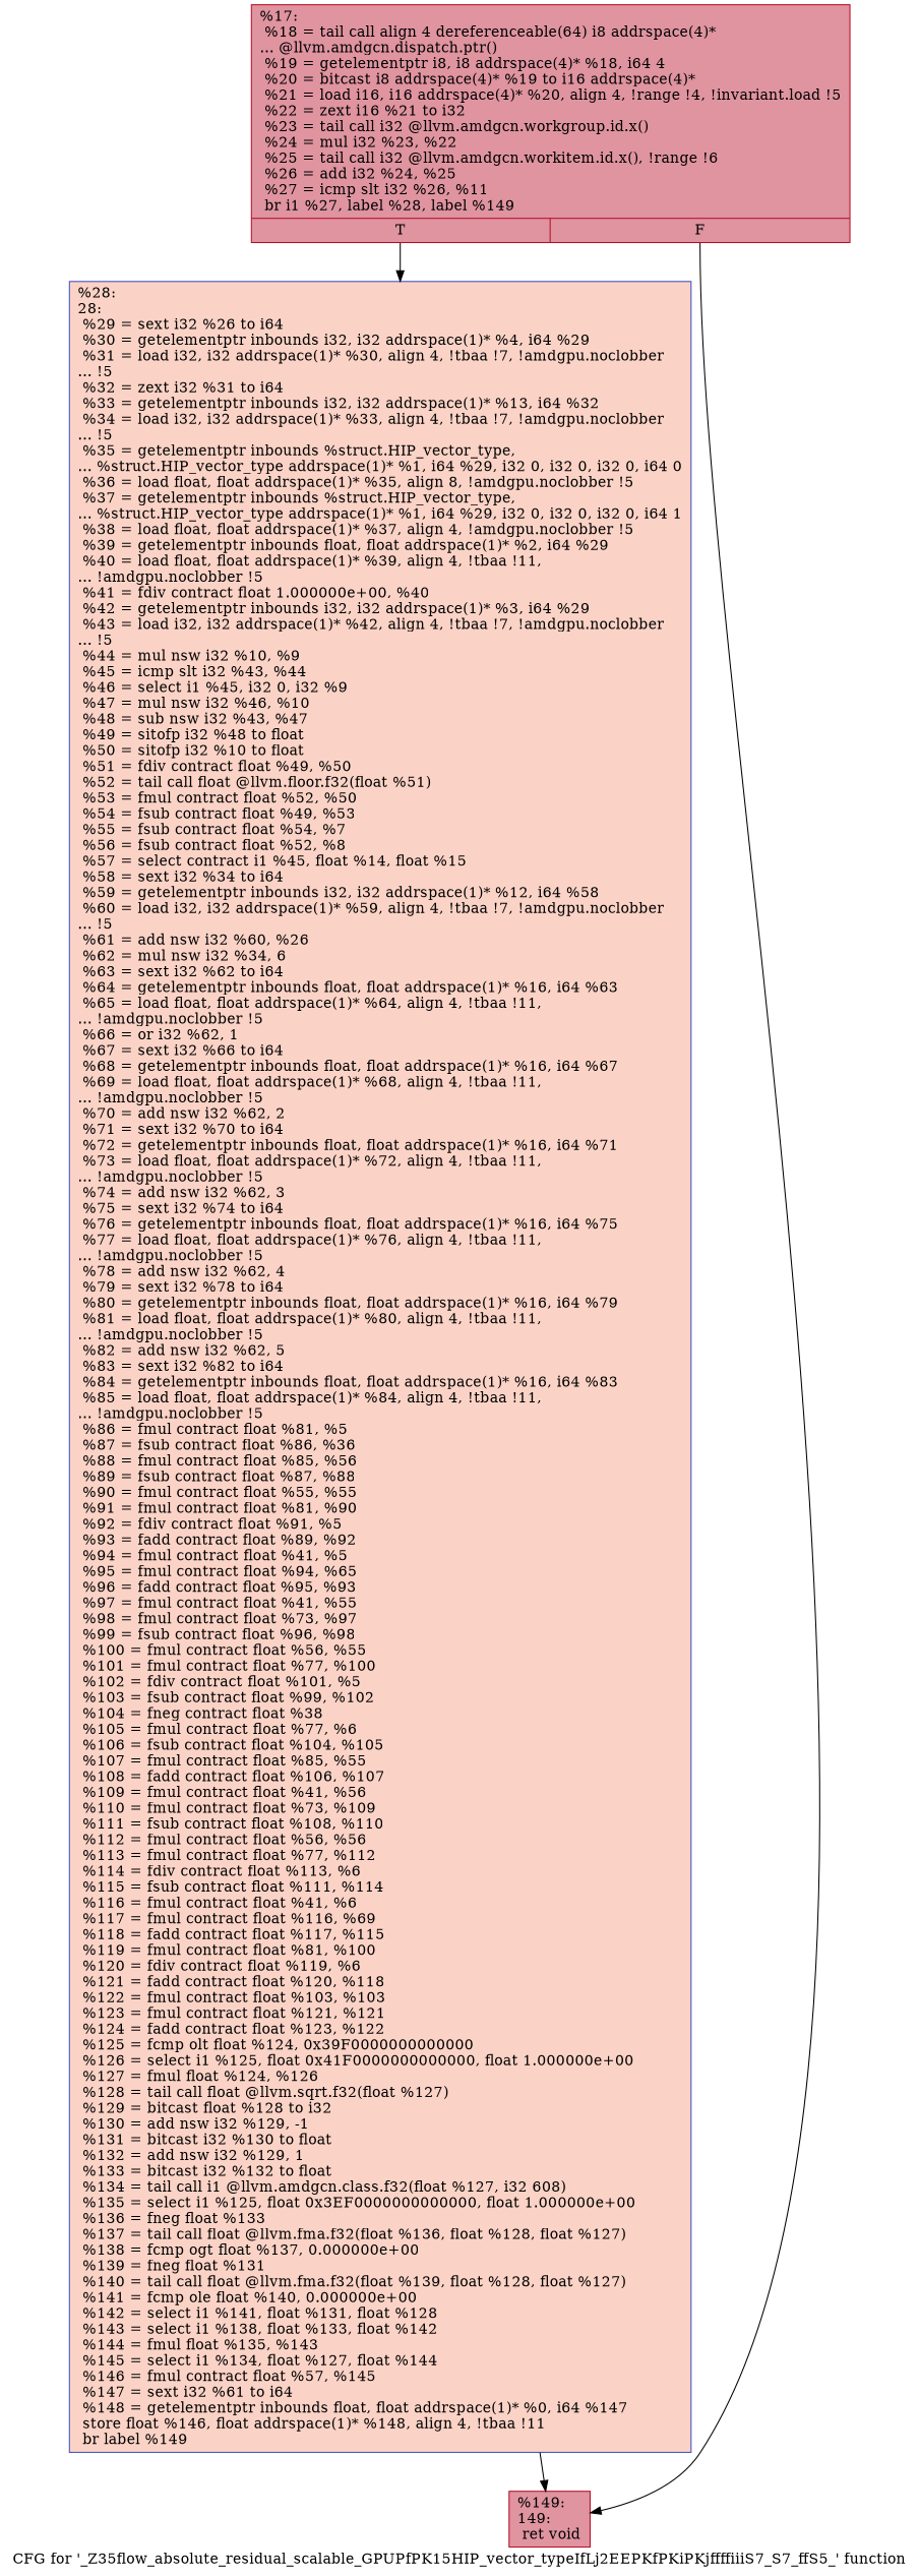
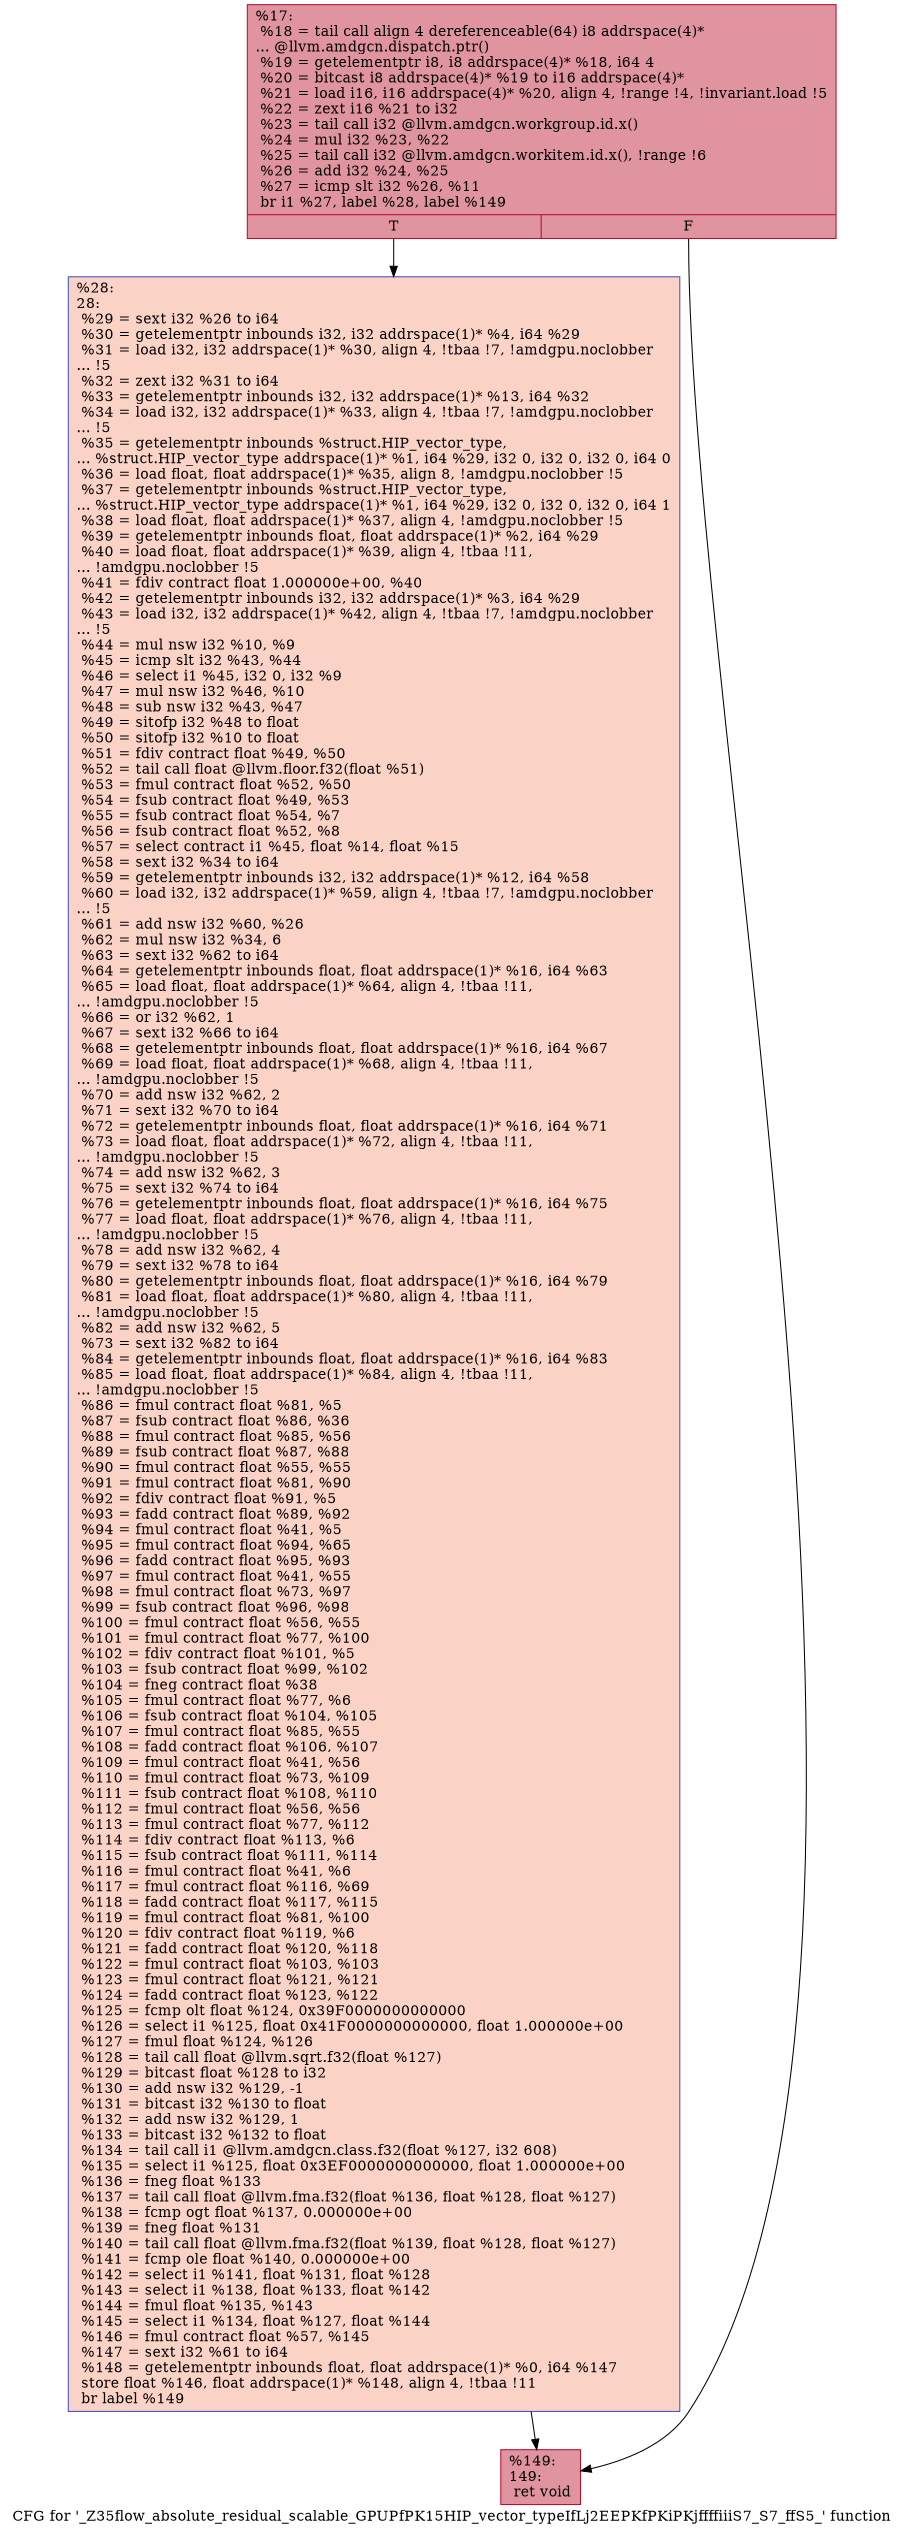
  digraph {
    label="CFG for '_Z35flow_absolute_residual_scalable_GPUPfPK15HIP_vector_typeIfLj2EEPKfPKiPKjffffiiiS7_S7_ffS5_' function"
    node [color="#b70d28ff" fillcolor="#b70d2870" shape=record style=filled]
    n1 [label="{%17:\l  %18 = tail call align 4 dereferenceable(64) i8 addrspace(4)*\l... @llvm.amdgcn.dispatch.ptr()\l  %19 = getelementptr i8, i8 addrspace(4)* %18, i64 4\l  %20 = bitcast i8 addrspace(4)* %19 to i16 addrspace(4)*\l  %21 = load i16, i16 addrspace(4)* %20, align 4, !range !4, !invariant.load !5\l  %22 = zext i16 %21 to i32\l  %23 = tail call i32 @llvm.amdgcn.workgroup.id.x()\l  %24 = mul i32 %23, %22\l  %25 = tail call i32 @llvm.amdgcn.workitem.id.x(), !range !6\l  %26 = add i32 %24, %25\l  %27 = icmp slt i32 %26, %11\l  br i1 %27, label %28, label %149\l|{<s0>T|<s1>F}}"]
-   n2 [color="#3d50c3ff" fillcolor="#f59c7d70" label="{%28:\l28:                                               \l  %29 = sext i32 %26 to i64\l  %30 = getelementptr inbounds i32, i32 addrspace(1)* %4, i64 %29\l  %31 = load i32, i32 addrspace(1)* %30, align 4, !tbaa !7, !amdgpu.noclobber\l... !5\l  %32 = zext i32 %31 to i64\l  %33 = getelementptr inbounds i32, i32 addrspace(1)* %13, i64 %32\l  %34 = load i32, i32 addrspace(1)* %33, align 4, !tbaa !7, !amdgpu.noclobber\l... !5\l  %35 = getelementptr inbounds %struct.HIP_vector_type,\l... %struct.HIP_vector_type addrspace(1)* %1, i64 %29, i32 0, i32 0, i32 0, i64 0\l  %36 = load float, float addrspace(1)* %35, align 8, !amdgpu.noclobber !5\l  %37 = getelementptr inbounds %struct.HIP_vector_type,\l... %struct.HIP_vector_type addrspace(1)* %1, i64 %29, i32 0, i32 0, i32 0, i64 1\l  %38 = load float, float addrspace(1)* %37, align 4, !amdgpu.noclobber !5\l  %39 = getelementptr inbounds float, float addrspace(1)* %2, i64 %29\l  %40 = load float, float addrspace(1)* %39, align 4, !tbaa !11,\l... !amdgpu.noclobber !5\l  %41 = fdiv contract float 1.000000e+00, %40\l  %42 = getelementptr inbounds i32, i32 addrspace(1)* %3, i64 %29\l  %43 = load i32, i32 addrspace(1)* %42, align 4, !tbaa !7, !amdgpu.noclobber\l... !5\l  %44 = mul nsw i32 %10, %9\l  %45 = icmp slt i32 %43, %44\l  %46 = select i1 %45, i32 0, i32 %9\l  %47 = mul nsw i32 %46, %10\l  %48 = sub nsw i32 %43, %47\l  %49 = sitofp i32 %48 to float\l  %50 = sitofp i32 %10 to float\l  %51 = fdiv contract float %49, %50\l  %52 = tail call float @llvm.floor.f32(float %51)\l  %53 = fmul contract float %52, %50\l  %54 = fsub contract float %49, %53\l  %55 = fsub contract float %54, %7\l  %56 = fsub contract float %52, %8\l  %57 = select contract i1 %45, float %14, float %15\l  %58 = sext i32 %34 to i64\l  %59 = getelementptr inbounds i32, i32 addrspace(1)* %12, i64 %58\l  %60 = load i32, i32 addrspace(1)* %59, align 4, !tbaa !7, !amdgpu.noclobber\l... !5\l  %61 = add nsw i32 %60, %26\l  %62 = mul nsw i32 %34, 6\l  %63 = sext i32 %62 to i64\l  %64 = getelementptr inbounds float, float addrspace(1)* %16, i64 %63\l  %65 = load float, float addrspace(1)* %64, align 4, !tbaa !11,\l... !amdgpu.noclobber !5\l  %66 = or i32 %62, 1\l  %67 = sext i32 %66 to i64\l  %68 = getelementptr inbounds float, float addrspace(1)* %16, i64 %67\l  %69 = load float, float addrspace(1)* %68, align 4, !tbaa !11,\l... !amdgpu.noclobber !5\l  %70 = add nsw i32 %62, 2\l  %71 = sext i32 %70 to i64\l  %72 = getelementptr inbounds float, float addrspace(1)* %16, i64 %71\l  %73 = load float, float addrspace(1)* %72, align 4, !tbaa !11,\l... !amdgpu.noclobber !5\l  %74 = add nsw i32 %62, 3\l  %75 = sext i32 %74 to i64\l  %76 = getelementptr inbounds float, float addrspace(1)* %16, i64 %75\l  %77 = load float, float addrspace(1)* %76, align 4, !tbaa !11,\l... !amdgpu.noclobber !5\l  %78 = add nsw i32 %62, 4\l  %79 = sext i32 %78 to i64\l  %80 = getelementptr inbounds float, float addrspace(1)* %16, i64 %79\l  %81 = load float, float addrspace(1)* %80, align 4, !tbaa !11,\l... !amdgpu.noclobber !5\l  %82 = add nsw i32 %62, 5\l  %83 = sext i32 %82 to i64\l  %84 = getelementptr inbounds float, float addrspace(1)* %16, i64 %83\l  %85 = load float, float addrspace(1)* %84, align 4, !tbaa !11,\l... !amdgpu.noclobber !5\l  %86 = fmul contract float %81, %5\l  %87 = fsub contract float %86, %36\l  %88 = fmul contract float %85, %56\l  %89 = fsub contract float %87, %88\l  %90 = fmul contract float %55, %55\l  %91 = fmul contract float %81, %90\l  %92 = fdiv contract float %91, %5\l  %93 = fadd contract float %89, %92\l  %94 = fmul contract float %41, %5\l  %95 = fmul contract float %94, %65\l  %96 = fadd contract float %95, %93\l  %97 = fmul contract float %41, %55\l  %98 = fmul contract float %73, %97\l  %99 = fsub contract float %96, %98\l  %100 = fmul contract float %56, %55\l  %101 = fmul contract float %77, %100\l  %102 = fdiv contract float %101, %5\l  %103 = fsub contract float %99, %102\l  %104 = fneg contract float %38\l  %105 = fmul contract float %77, %6\l  %106 = fsub contract float %104, %105\l  %107 = fmul contract float %85, %55\l  %108 = fadd contract float %106, %107\l  %109 = fmul contract float %41, %56\l  %110 = fmul contract float %73, %109\l  %111 = fsub contract float %108, %110\l  %112 = fmul contract float %56, %56\l  %113 = fmul contract float %77, %112\l  %114 = fdiv contract float %113, %6\l  %115 = fsub contract float %111, %114\l  %116 = fmul contract float %41, %6\l  %117 = fmul contract float %116, %69\l  %118 = fadd contract float %117, %115\l  %119 = fmul contract float %81, %100\l  %120 = fdiv contract float %119, %6\l  %121 = fadd contract float %120, %118\l  %122 = fmul contract float %103, %103\l  %123 = fmul contract float %121, %121\l  %124 = fadd contract float %123, %122\l  %125 = fcmp olt float %124, 0x39F0000000000000\l  %126 = select i1 %125, float 0x41F0000000000000, float 1.000000e+00\l  %127 = fmul float %124, %126\l  %128 = tail call float @llvm.sqrt.f32(float %127)\l  %129 = bitcast float %128 to i32\l  %130 = add nsw i32 %129, -1\l  %131 = bitcast i32 %130 to float\l  %132 = add nsw i32 %129, 1\l  %133 = bitcast i32 %132 to float\l  %134 = tail call i1 @llvm.amdgcn.class.f32(float %127, i32 608)\l  %135 = select i1 %125, float 0x3EF0000000000000, float 1.000000e+00\l  %136 = fneg float %133\l  %137 = tail call float @llvm.fma.f32(float %136, float %128, float %127)\l  %138 = fcmp ogt float %137, 0.000000e+00\l  %139 = fneg float %131\l  %140 = tail call float @llvm.fma.f32(float %139, float %128, float %127)\l  %141 = fcmp ole float %140, 0.000000e+00\l  %142 = select i1 %141, float %131, float %128\l  %143 = select i1 %138, float %133, float %142\l  %144 = fmul float %135, %143\l  %145 = select i1 %134, float %127, float %144\l  %146 = fmul contract float %57, %145\l  %147 = sext i32 %61 to i64\l  %148 = getelementptr inbounds float, float addrspace(1)* %0, i64 %147\l  store float %146, float addrspace(1)* %148, align 4, !tbaa !11\l  br label %149\l}"]
+   n2 [color="#3d50c3ff" fillcolor="#f59c7d70" label="{%28:\l28:                                               \l  %29 = sext i32 %26 to i64\l  %30 = getelementptr inbounds i32, i32 addrspace(1)* %4, i64 %29\l  %31 = load i32, i32 addrspace(1)* %30, align 4, !tbaa !7, !amdgpu.noclobber\l... !5\l  %32 = zext i32 %31 to i64\l  %33 = getelementptr inbounds i32, i32 addrspace(1)* %13, i64 %32\l  %34 = load i32, i32 addrspace(1)* %33, align 4, !tbaa !7, !amdgpu.noclobber\l... !5\l  %35 = getelementptr inbounds %struct.HIP_vector_type,\l... %struct.HIP_vector_type addrspace(1)* %1, i64 %29, i32 0, i32 0, i32 0, i64 0\l  %36 = load float, float addrspace(1)* %35, align 8, !amdgpu.noclobber !5\l  %37 = getelementptr inbounds %struct.HIP_vector_type,\l... %struct.HIP_vector_type addrspace(1)* %1, i64 %29, i32 0, i32 0, i32 0, i64 1\l  %38 = load float, float addrspace(1)* %37, align 4, !amdgpu.noclobber !5\l  %39 = getelementptr inbounds float, float addrspace(1)* %2, i64 %29\l  %40 = load float, float addrspace(1)* %39, align 4, !tbaa !11,\l... !amdgpu.noclobber !5\l  %41 = fdiv contract float 1.000000e+00, %40\l  %42 = getelementptr inbounds i32, i32 addrspace(1)* %3, i64 %29\l  %43 = load i32, i32 addrspace(1)* %42, align 4, !tbaa !7, !amdgpu.noclobber\l... !5\l  %44 = mul nsw i32 %10, %9\l  %45 = icmp slt i32 %43, %44\l  %46 = select i1 %45, i32 0, i32 %9\l  %47 = mul nsw i32 %46, %10\l  %48 = sub nsw i32 %43, %47\l  %49 = sitofp i32 %48 to float\l  %50 = sitofp i32 %10 to float\l  %51 = fdiv contract float %49, %50\l  %52 = tail call float @llvm.floor.f32(float %51)\l  %53 = fmul contract float %52, %50\l  %54 = fsub contract float %49, %53\l  %55 = fsub contract float %54, %7\l  %56 = fsub contract float %52, %8\l  %57 = select contract i1 %45, float %14, float %15\l  %58 = sext i32 %34 to i64\l  %59 = getelementptr inbounds i32, i32 addrspace(1)* %12, i64 %58\l  %60 = load i32, i32 addrspace(1)* %59, align 4, !tbaa !7, !amdgpu.noclobber\l... !5\l  %61 = add nsw i32 %60, %26\l  %62 = mul nsw i32 %34, 6\l  %63 = sext i32 %62 to i64\l  %64 = getelementptr inbounds float, float addrspace(1)* %16, i64 %63\l  %65 = load float, float addrspace(1)* %64, align 4, !tbaa !11,\l... !amdgpu.noclobber !5\l  %66 = or i32 %62, 1\l  %67 = sext i32 %66 to i64\l  %68 = getelementptr inbounds float, float addrspace(1)* %16, i64 %67\l  %69 = load float, float addrspace(1)* %68, align 4, !tbaa !11,\l... !amdgpu.noclobber !5\l  %70 = add nsw i32 %62, 2\l  %71 = sext i32 %70 to i64\l  %72 = getelementptr inbounds float, float addrspace(1)* %16, i64 %71\l  %73 = load float, float addrspace(1)* %72, align 4, !tbaa !11,\l... !amdgpu.noclobber !5\l  %74 = add nsw i32 %62, 3\l  %75 = sext i32 %74 to i64\l  %76 = getelementptr inbounds float, float addrspace(1)* %16, i64 %75\l  %77 = load float, float addrspace(1)* %76, align 4, !tbaa !11,\l... !amdgpu.noclobber !5\l  %78 = add nsw i32 %62, 4\l  %79 = sext i32 %78 to i64\l  %80 = getelementptr inbounds float, float addrspace(1)* %16, i64 %79\l  %81 = load float, float addrspace(1)* %80, align 4, !tbaa !11,\l... !amdgpu.noclobber !5\l  %82 = add nsw i32 %62, 5\l  %73 = sext i32 %82 to i64\l  %84 = getelementptr inbounds float, float addrspace(1)* %16, i64 %83\l  %85 = load float, float addrspace(1)* %84, align 4, !tbaa !11,\l... !amdgpu.noclobber !5\l  %86 = fmul contract float %81, %5\l  %87 = fsub contract float %86, %36\l  %88 = fmul contract float %85, %56\l  %89 = fsub contract float %87, %88\l  %90 = fmul contract float %55, %55\l  %91 = fmul contract float %81, %90\l  %92 = fdiv contract float %91, %5\l  %93 = fadd contract float %89, %92\l  %94 = fmul contract float %41, %5\l  %95 = fmul contract float %94, %65\l  %96 = fadd contract float %95, %93\l  %97 = fmul contract float %41, %55\l  %98 = fmul contract float %73, %97\l  %99 = fsub contract float %96, %98\l  %100 = fmul contract float %56, %55\l  %101 = fmul contract float %77, %100\l  %102 = fdiv contract float %101, %5\l  %103 = fsub contract float %99, %102\l  %104 = fneg contract float %38\l  %105 = fmul contract float %77, %6\l  %106 = fsub contract float %104, %105\l  %107 = fmul contract float %85, %55\l  %108 = fadd contract float %106, %107\l  %109 = fmul contract float %41, %56\l  %110 = fmul contract float %73, %109\l  %111 = fsub contract float %108, %110\l  %112 = fmul contract float %56, %56\l  %113 = fmul contract float %77, %112\l  %114 = fdiv contract float %113, %6\l  %115 = fsub contract float %111, %114\l  %116 = fmul contract float %41, %6\l  %117 = fmul contract float %116, %69\l  %118 = fadd contract float %117, %115\l  %119 = fmul contract float %81, %100\l  %120 = fdiv contract float %119, %6\l  %121 = fadd contract float %120, %118\l  %122 = fmul contract float %103, %103\l  %123 = fmul contract float %121, %121\l  %124 = fadd contract float %123, %122\l  %125 = fcmp olt float %124, 0x39F0000000000000\l  %126 = select i1 %125, float 0x41F0000000000000, float 1.000000e+00\l  %127 = fmul float %124, %126\l  %128 = tail call float @llvm.sqrt.f32(float %127)\l  %129 = bitcast float %128 to i32\l  %130 = add nsw i32 %129, -1\l  %131 = bitcast i32 %130 to float\l  %132 = add nsw i32 %129, 1\l  %133 = bitcast i32 %132 to float\l  %134 = tail call i1 @llvm.amdgcn.class.f32(float %127, i32 608)\l  %135 = select i1 %125, float 0x3EF0000000000000, float 1.000000e+00\l  %136 = fneg float %133\l  %137 = tail call float @llvm.fma.f32(float %136, float %128, float %127)\l  %138 = fcmp ogt float %137, 0.000000e+00\l  %139 = fneg float %131\l  %140 = tail call float @llvm.fma.f32(float %139, float %128, float %127)\l  %141 = fcmp ole float %140, 0.000000e+00\l  %142 = select i1 %141, float %131, float %128\l  %143 = select i1 %138, float %133, float %142\l  %144 = fmul float %135, %143\l  %145 = select i1 %134, float %127, float %144\l  %146 = fmul contract float %57, %145\l  %147 = sext i32 %61 to i64\l  %148 = getelementptr inbounds float, float addrspace(1)* %0, i64 %147\l  store float %146, float addrspace(1)* %148, align 4, !tbaa !11\l  br label %149\l}"]
    n3 [label="{%149:\l149:                                              \l  ret void\l}"]
    n1 -> n2 [tailport=s0]
    n1 -> n3 [tailport=s1]
    n2 -> n3
  }
